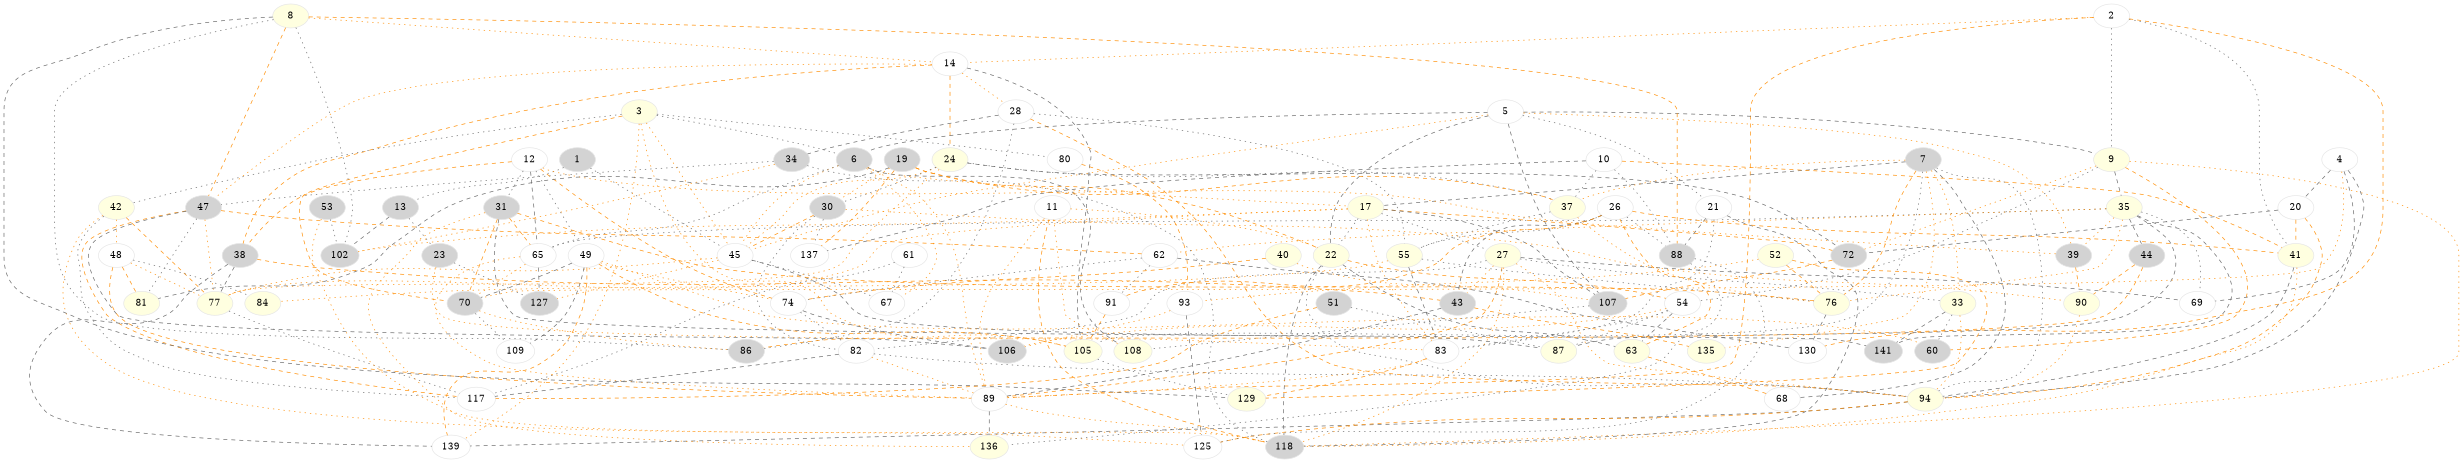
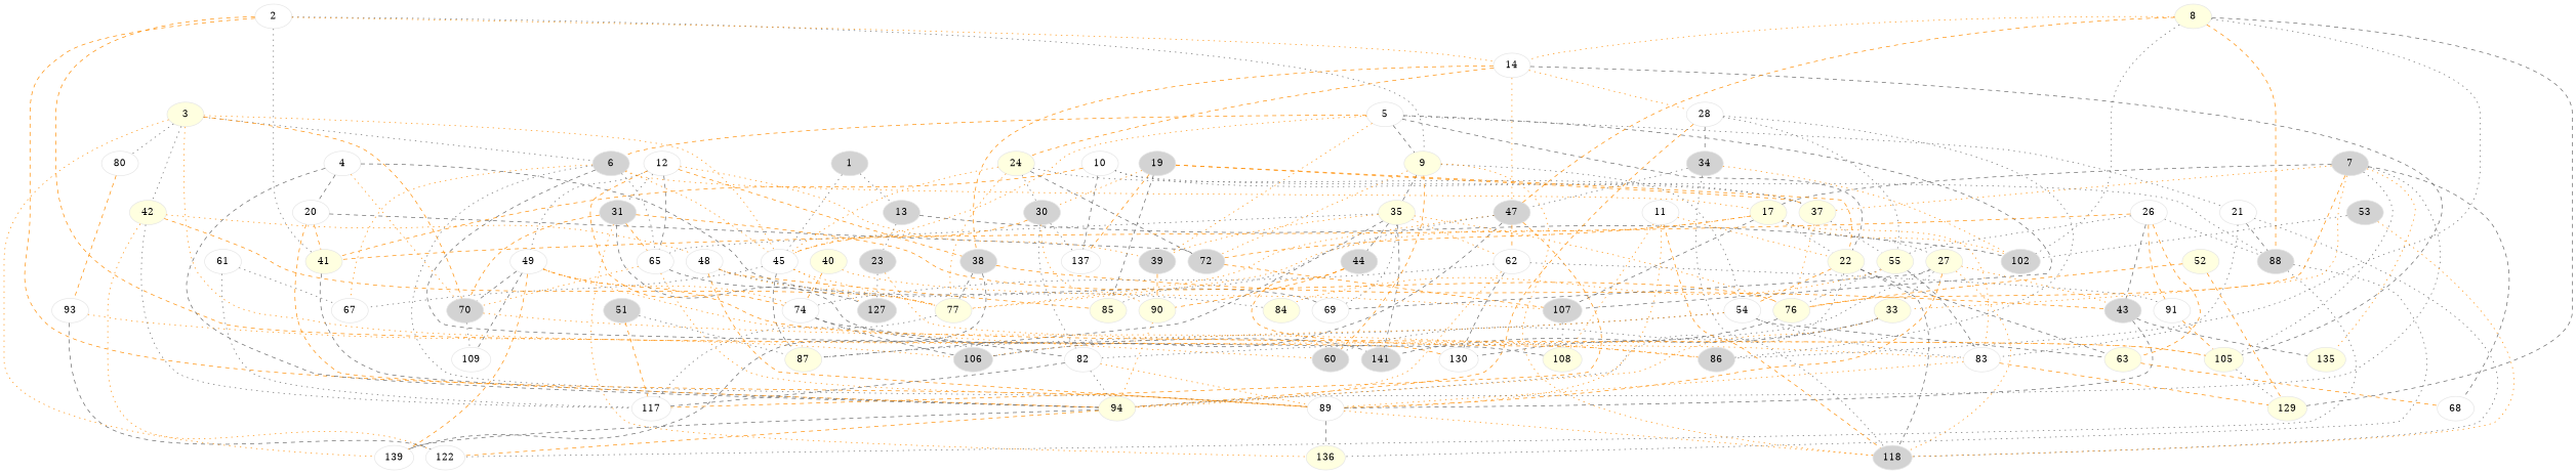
  graph {
    node [color=gray90 fillcolor=white style=filled]
    edge [color=darkorange style=dotted]
    1 [fillcolor=lightgrey]
    13 [fillcolor=lightgrey]
    45 [super="+116"]
    102 [fillcolor=lightgrey super="+114"]
    23 [fillcolor=lightgrey]
    67
    77 [fillcolor=lightyellow super="+101"]
    127 [fillcolor=lightgrey]
    87 [fillcolor=lightyellow]
    2 [super="+58"]
    9 [fillcolor=lightyellow super="+29"]
    14 [super="+36"]
    41 [fillcolor=lightyellow super="+71"]
    89 [super="+121"]
    130 [super="+133"]
    35 [fillcolor=lightyellow super="+113"]
    54 [super="+59"]
    60 [fillcolor=lightgrey]
    72 [fillcolor=lightgrey]
    118 [fillcolor=lightgrey super="+119"]
    105 [fillcolor=lightyellow super="+124"]
    47 [fillcolor=lightgrey super="+64"]
    38 [fillcolor=lightgrey super="+57"]
    24 [fillcolor=lightyellow super="+126"]
    28 [super="+32"]
    94 [fillcolor=lightyellow super="+95"]
    136 [fillcolor=lightyellow]
    3 [fillcolor=lightyellow super="+140"]
    6 [fillcolor=lightgrey super="+97"]
    42 [fillcolor=lightyellow]
    70 [fillcolor=lightgrey super="+103"]
    80
    139
    17 [fillcolor=lightyellow super="+18"]
    65 [super="+104"]
    108 [fillcolor=lightyellow]
    48 [super="+75"]
    117 [super="+122"]
-   125
+   125 [label=122]
    86 [fillcolor=lightgrey]
    109
    93
    129 [fillcolor=lightyellow super="+132"]
    4 [super="+16"]
    20 [super="+66"]
    69
    5
    21 [super="+98"]
    22 [fillcolor=lightyellow super="+50"]
    39 [fillcolor=lightgrey super="+100"]
    107 [fillcolor=lightgrey super="+110"]
    88 [fillcolor=lightgrey super="+128"]
    83 [super="+111"]
    63 [fillcolor=lightyellow]
    90 [fillcolor=lightyellow]
    27 [fillcolor=lightyellow super="+56"]
    7 [fillcolor=lightgrey super="+25"]
    33 [fillcolor=lightyellow super="+112"]
    37 [fillcolor=lightyellow super="+79"]
    68
    76 [fillcolor=lightyellow super="+138"]
    135 [fillcolor=lightyellow]
    141 [fillcolor=lightgrey]
    55 [fillcolor=lightyellow super="+81"]
    8 [fillcolor=lightyellow super="+131"]
-   85 [fillcolor=lightyellow label=81]
+   85 [fillcolor=lightyellow]
    62 [super="+99"]
    106 [fillcolor=lightgrey]
    44 [fillcolor=lightgrey]
    10 [super="+15"]
    137
    11
    31 [fillcolor=lightgrey super="+96"]
    12
    49 [super="+123"]
    74 [super="+134"]
    43 [fillcolor=lightgrey super="+46"]
    82 [super="+115"]
    30 [fillcolor=lightgrey super="+73"]
    34 [fillcolor=lightgrey]
    19 [fillcolor=lightgrey super="+78"]
    26 [super="+92"]
    91 [super="+120"]
    84 [fillcolor=lightyellow]
    40 [fillcolor=lightyellow]
    51 [fillcolor=lightgrey]
    52 [fillcolor=lightyellow]
    53 [fillcolor=lightgrey]
    61
    1 -- 13 [color=gray40]
    1 -- 45 [color=gray40]
    13 -- 102 [color=gray40 style=dashed]
    13 -- 23 [color=gray40]
    45 -- 67 [color=gray40]
    45 -- 77
    45 -- 127
    45 -- 87 [color=gray40 style=dashed]
    23 -- 127 [color=gray40]
    23 -- 83
    77 -- 117 [color=gray40]
    2 -- 9 [color=gray40]
    2 -- 14
    2 -- 41 [color=gray40]
    2 -- 89 [style=dashed]
    2 -- 130 [style=dashed]
    9 -- 35 [color=gray40 style=dashed]
    9 -- 54 [color=gray40]
    9 -- 60 [style=dashed]
    9 -- 72
    9 -- 118
    14 -- 105 [color=gray40 style=dashed]
    14 -- 47
    14 -- 38 [style=dashed]
    14 -- 24 [style=dashed]
    14 -- 28
-   41 -- 118
    41 -- 94 [color=gray40 style=dashed]
    89 -- 118
    89 -- 136 [color=gray40 style=dashed]
    35 -- 87 [color=gray40 style=dashed]
    35 -- 65 [color=gray40]
    35 -- 69 [color=gray40]
    35 -- 39
    35 -- 76
    35 -- 141 [color=gray40 style=dashed]
    35 -- 62
    35 -- 44 [color=gray40 style=dashed]
    54 -- 87 [color=gray40]
    54 -- 83 [color=gray40]
    54 -- 63 [color=gray40 style=dashed]
    54 -- 106
    72 -- 107 [style=dashed]
    105 -- 129 [color=gray40]
    47 -- 77
    47 -- 117 [style=dashed]
    47 -- 85 [color=gray40]
    47 -- 62 [style=dashed]
    47 -- 106 [color=gray40 style=dashed]
    38 -- 77 [color=gray40 style=dashed]
    38 -- 139 [color=gray40 style=dashed]
    38 -- 43 [style=dashed]
    24 -- 45
    24 -- 77
    24 -- 72 [color=gray40 style=dashed]
    24 -- 37 [color=gray40]
    24 -- 30 [color=gray40]
    28 -- 94 [style=dashed]
    28 -- 86 [color=gray40]
    28 -- 55 [color=gray40]
    28 -- 34 [color=gray40 style=dashed]
    94 -- 139 [color=gray40 style=dashed]
    94 -- 125 [style=dashed]
    3 -- 45
    3 -- 105
    3 -- 6 [color=gray40]
    3 -- 42 [color=gray40]
    3 -- 70 [style=dashed]
    3 -- 80 [color=gray40]
    3 -- 139
    6 -- 45
    6 -- 67
-   6 -- 89
+   6 -- 89 [color=gray40]
    6 -- 17
    6 -- 65 [color=gray40]
    6 -- 108 [color=gray40 style=dashed]
    42 -- 77 [style=dashed]
    42 -- 48
    42 -- 117 [color=gray40]
    42 -- 125
    70 -- 86
    70 -- 109 [color=gray40]
    80 -- 93 [style=dashed]
    17 -- 102
    17 -- 77
    17 -- 72 [style=dashed]
    17 -- 22 [color=gray40]
    17 -- 107 [color=gray40 style=dashed]
    17 -- 83
    17 -- 27 [color=gray40]
    65 -- 127 [color=gray40 style=dashed]
    65 -- 89
    65 -- 70
    48 -- 77
    48 -- 89 [style=dashed]
    48 -- 85 [style=dashed]
    48 -- 84 [color=gray40]
    93 -- 125 [color=gray40 style=dashed]
    93 -- 106
    4 -- 94 [color=gray40 style=dashed]
    4 -- 70
    4 -- 20 [color=gray40 style=dashed]
    4 -- 69 [color=gray40 style=dashed]
    20 -- 41 [style=dashed]
    20 -- 72 [color=gray40 style=dashed]
    20 -- 94 [style=dashed]
    5 -- 45
    5 -- 9 [color=gray40 style=dashed]
-   5 -- 6 [color=gray40 style=dashed]
+   5 -- 6 [style=dashed]
    5 -- 21 [color=gray40]
    5 -- 22 [color=gray40 style=dashed]
    5 -- 39
    5 -- 107 [color=gray40 style=dashed]
-   21 -- 118 [color=gray40 style=dashed]
+   21 -- 118 [color=gray40]
    21 -- 88 [color=gray40 style=dashed]
    21 -- 83 [color=gray40]
    22 -- 54 [style=dashed]
    22 -- 118 [color=gray40 style=dashed]
    22 -- 94 [color=gray40]
    22 -- 63 [color=gray40 style=dashed]
    39 -- 90 [style=dashed]
    107 -- 108 [color=gray40]
    88 -- 136 [color=gray40]
    88 -- 125 [color=gray40]
    83 -- 89
    83 -- 129 [style=dashed]
    63 -- 68 [style=dashed]
    90 -- 94
    27 -- 89 [style=dashed]
    27 -- 118
    27 -- 69 [color=gray40 style=dashed]
    27 -- 33 [color=gray40]
    27 -- 43
    27 -- 82 [color=gray40]
    7 -- 105 [color=gray40]
    7 -- 94 [color=gray40]
    7 -- 17 [color=gray40 style=dashed]
    7 -- 33
    7 -- 37
    7 -- 68 [color=gray40 style=dashed]
    7 -- 76 [style=dashed]
    7 -- 135
    33 -- 60 [color=gray40]
    33 -- 94
    33 -- 141 [color=gray40 style=dashed]
    37 -- 76
    37 -- 55 [color=gray40]
    76 -- 130 [color=gray40 style=dashed]
    55 -- 83 [color=gray40 style=dashed]
    55 -- 76 [color=gray40]
    55 -- 84
    8 -- 102 [color=gray40 weight=2]
    8 -- 14
    8 -- 47 [style=dashed]
    8 -- 86 [color=gray40]
    8 -- 129 [color=gray40 style=dashed weight=2]
    8 -- 88 [style=dashed]
    62 -- 130 [color=gray40 style=dashed]
-   27 -- 94
+   62 -- 94
    62 -- 74 [color=gray40]
    62 -- 91 [color=gray40]
    44 -- 86 [style=dashed]
    44 -- 90 [style=dashed]
    10 -- 41 [style=dashed]
    10 -- 88 [color=gray40]
    10 -- 37 [color=gray40]
    10 -- 137 [color=gray40 style=dashed]
    11 -- 89
    11 -- 118 [style=dashed]
    11 -- 108
    11 -- 22
    31 -- 136
    31 -- 70 [style=dashed]
    31 -- 65 [style=dashed]
    31 -- 76 [style=dashed]
    31 -- 141 [color=gray40 style=dashed]
    12 -- 38 [style=dashed]
    12 -- 65 [color=gray40 style=dashed]
    12 -- 39
    12 -- 31 [color=gray40]
    12 -- 49 [color=gray40]
    12 -- 74 [style=dashed]
    49 -- 60
    49 -- 105 [style=dashed]
    49 -- 70 [color=gray40 style=dashed]
    49 -- 139 [style=dashed]
    49 -- 109 [color=gray40 style=dashed]
    49 -- 74
    74 -- 106 [color=gray40 style=dashed]
-   74 -- 82 [color=gray40]
+   74 -- 82 [color=gray40 style=dashed]
    43 -- 89 [color=gray40 style=dashed]
-   43 -- 135 [style=dashed]
+   43 -- 135 [color=gray40 style=dashed]
    82 -- 89
    82 -- 94 [color=gray40]
    82 -- 117 [color=gray40 style=dashed]
    30 -- 45 [style=dashed]
    30 -- 90
    30 -- 137 [color=gray40]
    30 -- 82 [color=gray40]
    34 -- 102
    34 -- 118 [color=gray40]
    34 -- 47 [color=gray40]
    19 -- 22 [style=dashed]
    19 -- 37 [style=dashed]
    19 -- 85 [color=gray40 style=dashed]
    19 -- 137 [style=dashed]
    19 -- 30
    26 -- 41 [style=dashed]
    26 -- 88 [color=gray40]
    26 -- 63 [style=dashed]
    26 -- 55 [color=gray40]
    26 -- 43 [color=gray40 style=dashed]
    26 -- 91 [style=dashed]
    91 -- 105 [style=dashed]
    40 -- 107
    40 -- 74 [style=dashed]
    51 -- 87 [color=gray40]
    51 -- 117 [style=dashed]
-   52 -- 93
    52 -- 129 [style=dashed]
    52 -- 76 [style=dashed weight=2]
    53 -- 102 [color=gray40]
    53 -- 118
    61 -- 67 [color=gray40]
    61 -- 117 [color=gray40]
  }
